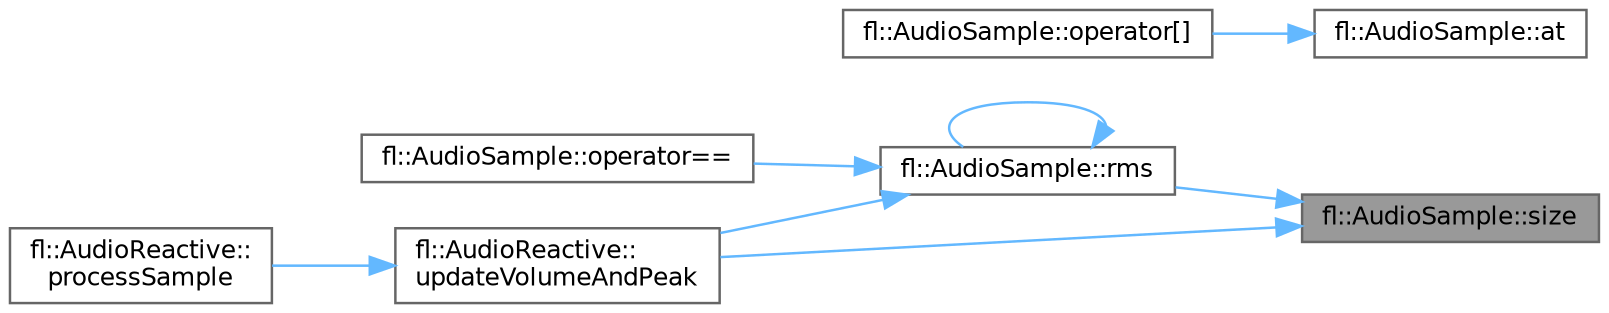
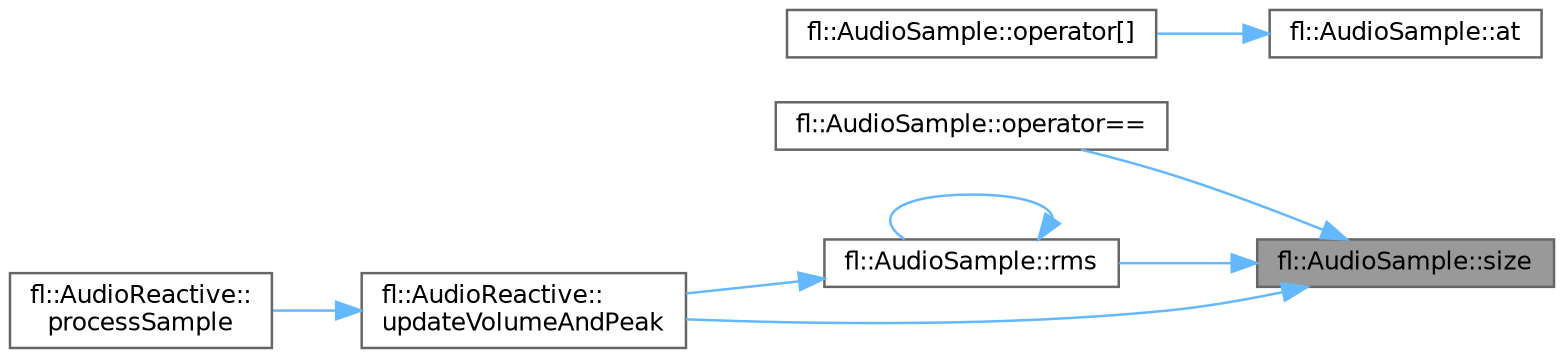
  digraph {
    rankdir=RL
    node [color=grey40 fillcolor=white fontname=Helvetica fontsize=10 shape=box style=filled]
    edge [color=steelblue1 dir=back fontname=Helvetica fontsize=10 labelfontname=Helvetica labelfontsize=10 style=solid]
    n1 [color=gray40 fillcolor=grey60 fontcolor=black height=0.2 label="fl::AudioSample::size" width=0.4]
    n2 [height=0.2 label="fl::AudioSample::operator==" width=0.4]
    n3 [height=0.2 label="fl::AudioSample::rms" width=0.4]
    n4 [height=0.2 label="fl::AudioReactive::\lupdateVolumeAndPeak" width=0.4]
    n5 [height=0.2 label="fl::AudioSample::at" width=0.4]
    n6 [height=0.2 label="fl::AudioSample::operator[]" width=0.4]
    n7 [height=0.2 label="fl::AudioReactive::\lprocessSample" width=0.4]
-   n3 -> n2
+   n1 -> n2
    n1 -> n3
    n1 -> n4
    n3 -> n3
    n3 -> n4
    n4 -> n7
    n5 -> n6
  }
